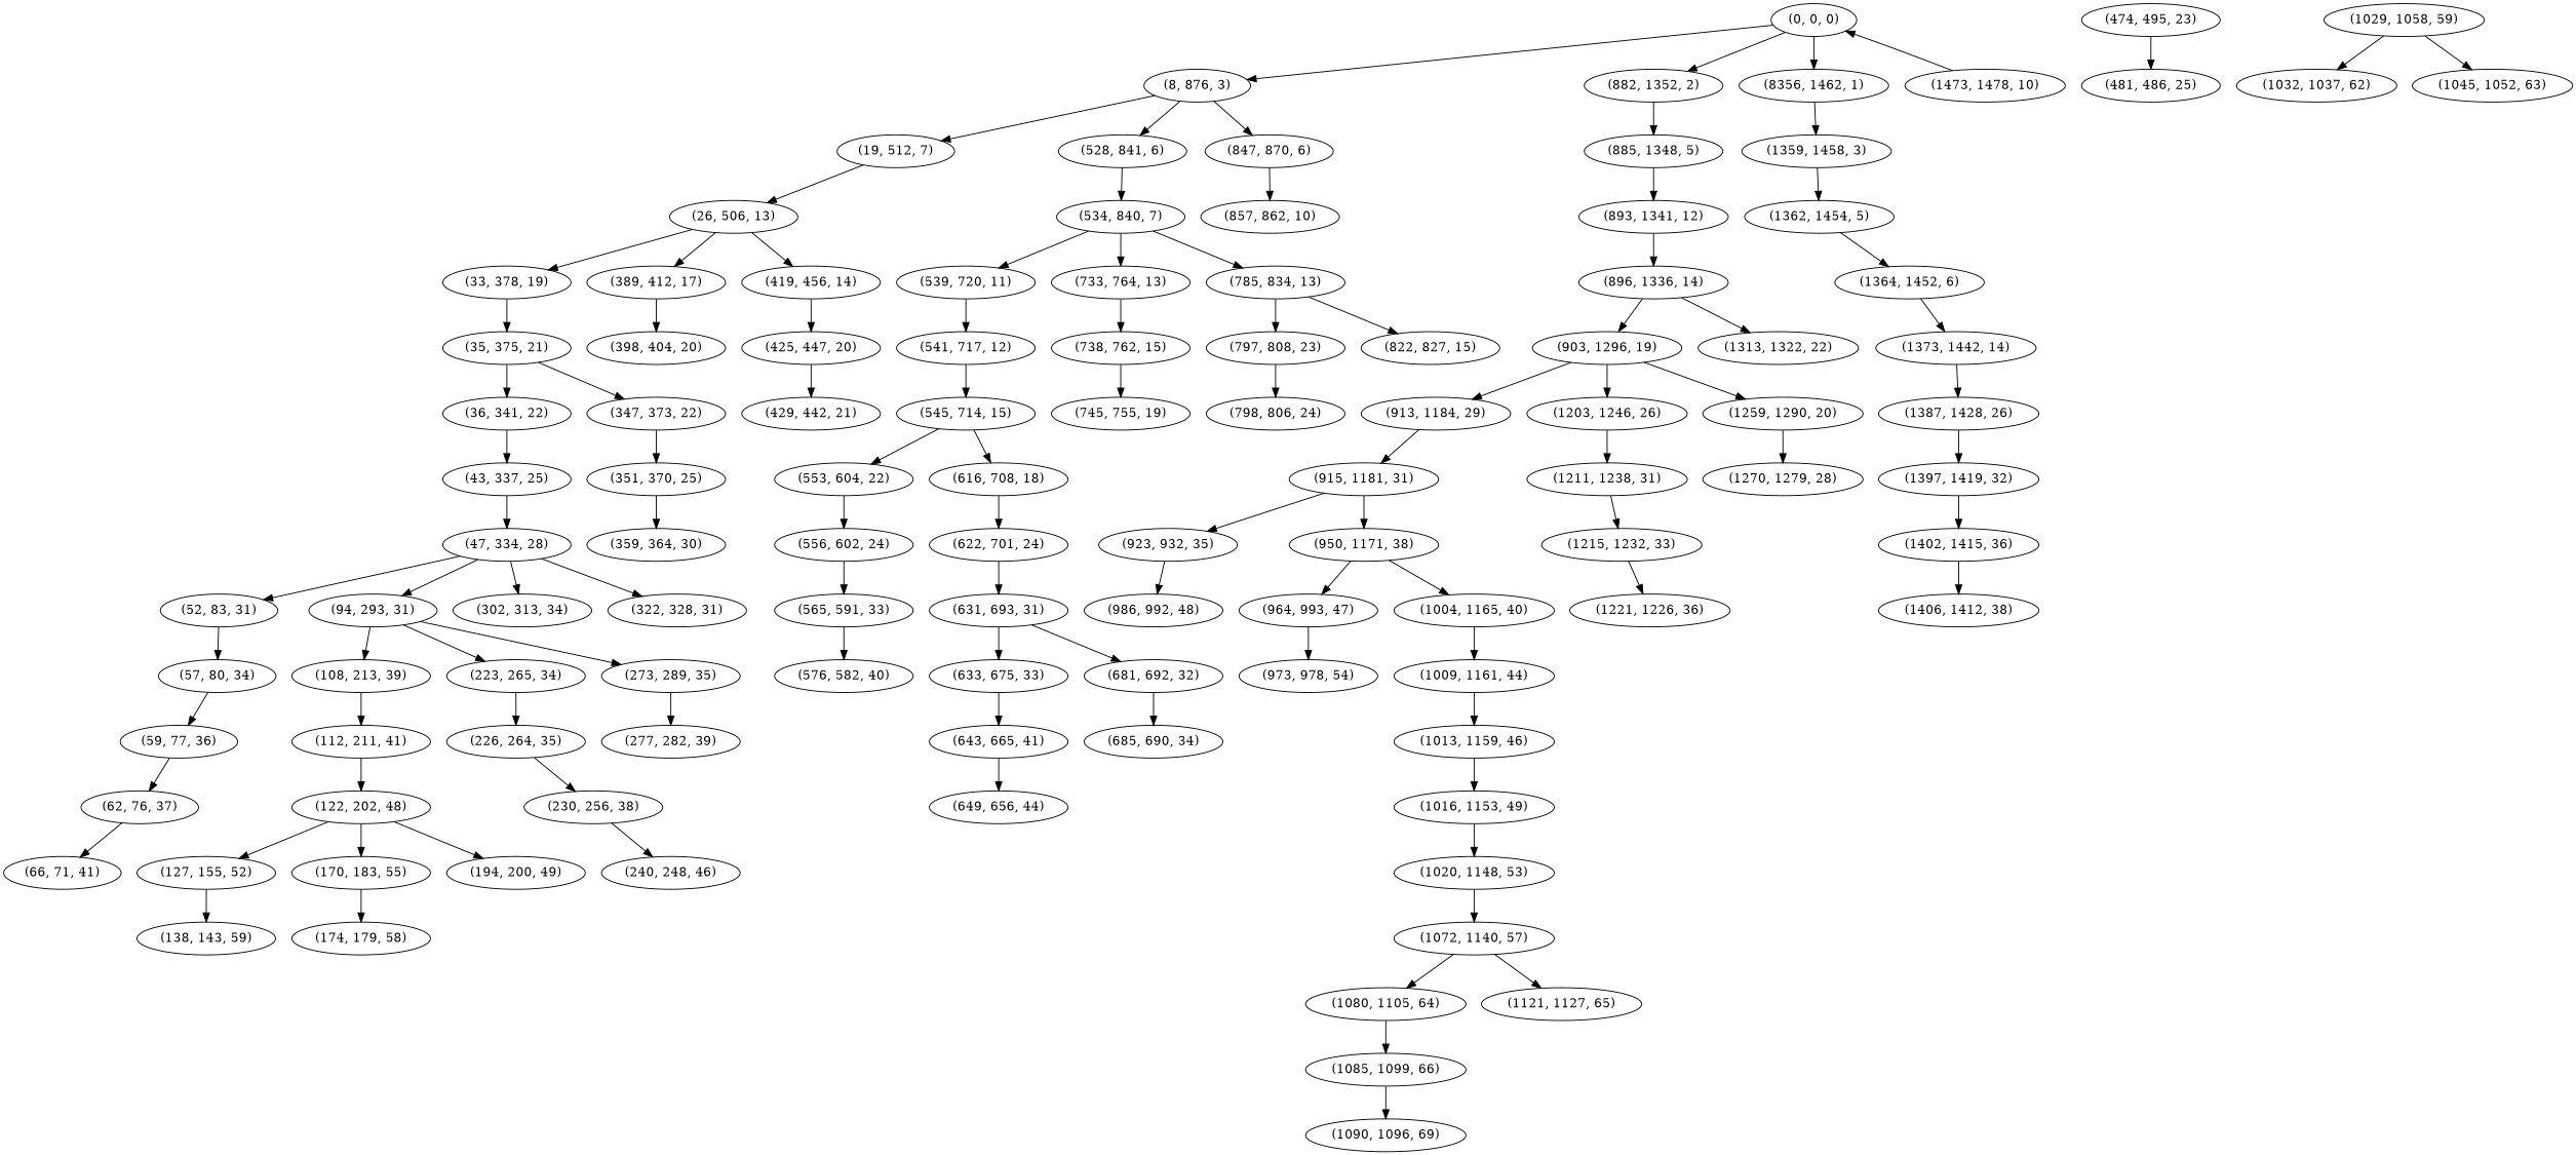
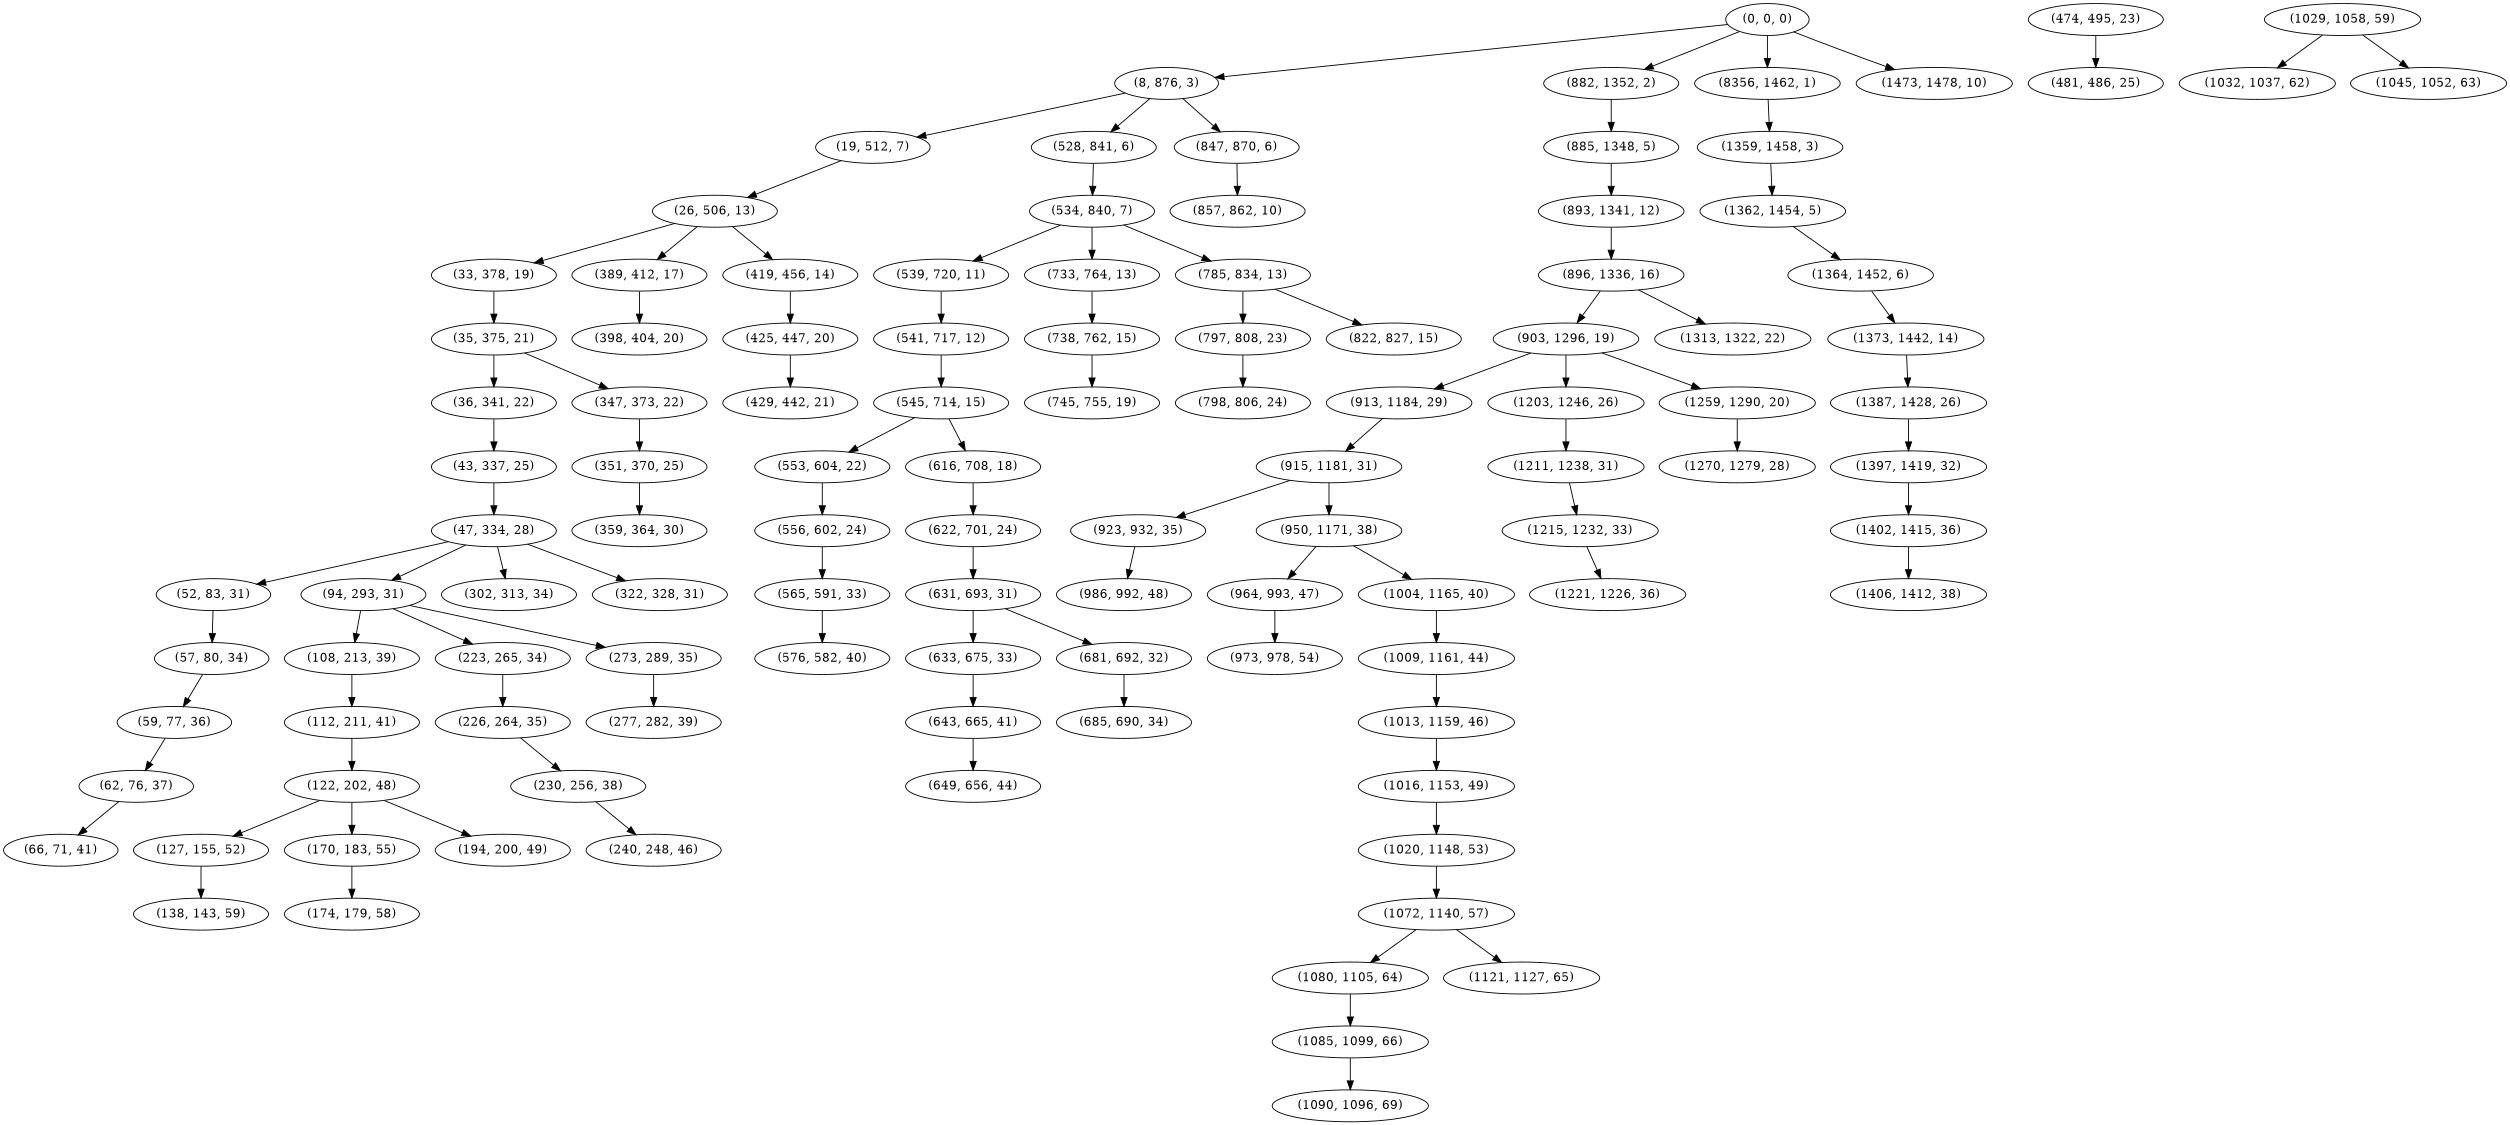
  digraph {
    "(0, 0, 0)"
    "(8, 876, 3)"
    "(882, 1352, 2)"
    n4 [label="(8356, 1462, 1)"]
    "(1473, 1478, 10)"
    "(19, 512, 7)"
    "(528, 841, 6)"
    "(847, 870, 6)"
    "(885, 1348, 5)"
    "(1359, 1458, 3)"
    "(26, 506, 13)"
    "(534, 840, 7)"
    "(857, 862, 10)"
    "(33, 378, 19)"
    "(389, 412, 17)"
    "(419, 456, 14)"
    "(35, 375, 21)"
    "(398, 404, 20)"
    "(425, 447, 20)"
    "(36, 341, 22)"
    "(347, 373, 22)"
    "(43, 337, 25)"
    "(351, 370, 25)"
    "(47, 334, 28)"
    "(52, 83, 31)"
    "(94, 293, 31)"
    "(302, 313, 34)"
    "(322, 328, 31)"
    "(57, 80, 34)"
    "(108, 213, 39)"
    "(223, 265, 34)"
    "(273, 289, 35)"
    "(59, 77, 36)"
    "(62, 76, 37)"
    "(66, 71, 41)"
    "(112, 211, 41)"
    "(226, 264, 35)"
    "(277, 282, 39)"
    "(122, 202, 48)"
    "(127, 155, 52)"
    "(170, 183, 55)"
    "(194, 200, 49)"
    "(138, 143, 59)"
    "(174, 179, 58)"
    "(230, 256, 38)"
    "(240, 248, 46)"
    "(359, 364, 30)"
    "(429, 442, 21)"
    "(474, 495, 23)"
    "(481, 486, 25)"
    "(539, 720, 11)"
    "(733, 764, 13)"
    "(785, 834, 13)"
    "(541, 717, 12)"
    "(738, 762, 15)"
    "(797, 808, 23)"
    "(822, 827, 15)"
    "(545, 714, 15)"
    "(553, 604, 22)"
    "(616, 708, 18)"
    "(556, 602, 24)"
    "(622, 701, 24)"
    "(565, 591, 33)"
    "(576, 582, 40)"
    "(631, 693, 31)"
    "(633, 675, 33)"
    "(681, 692, 32)"
    "(643, 665, 41)"
    "(685, 690, 34)"
    "(649, 656, 44)"
    "(745, 755, 19)"
    "(798, 806, 24)"
    "(893, 1341, 12)"
-   "(896, 1336, 14)"
+   "(896, 1336, 14)" [label="(896, 1336, 16)"]
    "(903, 1296, 19)"
    "(1313, 1322, 22)"
    "(913, 1184, 29)"
    "(1203, 1246, 26)"
    "(1259, 1290, 20)"
    "(915, 1181, 31)"
    "(1211, 1238, 31)"
    "(1270, 1279, 28)"
    "(923, 932, 35)"
    "(950, 1171, 38)"
    "(986, 992, 48)"
    "(964, 993, 47)"
    "(1004, 1165, 40)"
    "(973, 978, 54)"
    "(1009, 1161, 44)"
    "(1013, 1159, 46)"
    "(1016, 1153, 49)"
    "(1020, 1148, 53)"
    "(1072, 1140, 57)"
    "(1029, 1058, 59)"
    "(1032, 1037, 62)"
    "(1045, 1052, 63)"
    "(1080, 1105, 64)"
    "(1121, 1127, 65)"
    "(1085, 1099, 66)"
    "(1090, 1096, 69)"
    "(1215, 1232, 33)"
    "(1221, 1226, 36)"
    "(1362, 1454, 5)"
    "(1364, 1452, 6)"
    "(1373, 1442, 14)"
    "(1387, 1428, 26)"
    "(1397, 1419, 32)"
    "(1402, 1415, 36)"
    "(1406, 1412, 38)"
    "(0, 0, 0)" -> "(8, 876, 3)"
    "(0, 0, 0)" -> "(882, 1352, 2)"
    "(0, 0, 0)" -> n4
-   "(1473, 1478, 10)" -> "(0, 0, 0)"
+   "(0, 0, 0)" -> "(1473, 1478, 10)"
    "(8, 876, 3)" -> "(19, 512, 7)"
    "(8, 876, 3)" -> "(528, 841, 6)"
    "(8, 876, 3)" -> "(847, 870, 6)"
    "(882, 1352, 2)" -> "(885, 1348, 5)"
    n4 -> "(1359, 1458, 3)"
    "(19, 512, 7)" -> "(26, 506, 13)"
    "(528, 841, 6)" -> "(534, 840, 7)"
    "(847, 870, 6)" -> "(857, 862, 10)"
    "(885, 1348, 5)" -> "(893, 1341, 12)"
    "(1359, 1458, 3)" -> "(1362, 1454, 5)"
    "(26, 506, 13)" -> "(33, 378, 19)"
    "(26, 506, 13)" -> "(389, 412, 17)"
    "(26, 506, 13)" -> "(419, 456, 14)"
    "(534, 840, 7)" -> "(539, 720, 11)"
    "(534, 840, 7)" -> "(733, 764, 13)"
    "(534, 840, 7)" -> "(785, 834, 13)"
    "(33, 378, 19)" -> "(35, 375, 21)"
    "(389, 412, 17)" -> "(398, 404, 20)"
    "(419, 456, 14)" -> "(425, 447, 20)"
    "(35, 375, 21)" -> "(36, 341, 22)"
    "(35, 375, 21)" -> "(347, 373, 22)"
    "(425, 447, 20)" -> "(429, 442, 21)"
    "(36, 341, 22)" -> "(43, 337, 25)"
    "(347, 373, 22)" -> "(351, 370, 25)"
    "(43, 337, 25)" -> "(47, 334, 28)"
    "(351, 370, 25)" -> "(359, 364, 30)"
    "(47, 334, 28)" -> "(52, 83, 31)"
    "(47, 334, 28)" -> "(94, 293, 31)"
    "(47, 334, 28)" -> "(302, 313, 34)"
    "(47, 334, 28)" -> "(322, 328, 31)"
    "(52, 83, 31)" -> "(57, 80, 34)"
    "(94, 293, 31)" -> "(108, 213, 39)"
    "(94, 293, 31)" -> "(223, 265, 34)"
    "(94, 293, 31)" -> "(273, 289, 35)"
    "(57, 80, 34)" -> "(59, 77, 36)"
    "(108, 213, 39)" -> "(112, 211, 41)"
    "(223, 265, 34)" -> "(226, 264, 35)"
    "(273, 289, 35)" -> "(277, 282, 39)"
    "(59, 77, 36)" -> "(62, 76, 37)"
    "(62, 76, 37)" -> "(66, 71, 41)"
    "(112, 211, 41)" -> "(122, 202, 48)"
    "(226, 264, 35)" -> "(230, 256, 38)"
    "(122, 202, 48)" -> "(127, 155, 52)"
    "(122, 202, 48)" -> "(170, 183, 55)"
    "(122, 202, 48)" -> "(194, 200, 49)"
    "(127, 155, 52)" -> "(138, 143, 59)"
    "(170, 183, 55)" -> "(174, 179, 58)"
    "(230, 256, 38)" -> "(240, 248, 46)"
    "(474, 495, 23)" -> "(481, 486, 25)"
    "(539, 720, 11)" -> "(541, 717, 12)"
    "(733, 764, 13)" -> "(738, 762, 15)"
    "(785, 834, 13)" -> "(797, 808, 23)"
    "(785, 834, 13)" -> "(822, 827, 15)"
    "(541, 717, 12)" -> "(545, 714, 15)"
    "(738, 762, 15)" -> "(745, 755, 19)"
    "(797, 808, 23)" -> "(798, 806, 24)"
    "(545, 714, 15)" -> "(553, 604, 22)"
    "(545, 714, 15)" -> "(616, 708, 18)"
    "(553, 604, 22)" -> "(556, 602, 24)"
    "(616, 708, 18)" -> "(622, 701, 24)"
    "(556, 602, 24)" -> "(565, 591, 33)"
    "(622, 701, 24)" -> "(631, 693, 31)"
    "(565, 591, 33)" -> "(576, 582, 40)"
    "(631, 693, 31)" -> "(633, 675, 33)"
    "(631, 693, 31)" -> "(681, 692, 32)"
    "(633, 675, 33)" -> "(643, 665, 41)"
    "(681, 692, 32)" -> "(685, 690, 34)"
    "(643, 665, 41)" -> "(649, 656, 44)"
    "(893, 1341, 12)" -> "(896, 1336, 14)"
    "(896, 1336, 14)" -> "(903, 1296, 19)"
    "(896, 1336, 14)" -> "(1313, 1322, 22)"
    "(903, 1296, 19)" -> "(913, 1184, 29)"
    "(903, 1296, 19)" -> "(1203, 1246, 26)"
    "(903, 1296, 19)" -> "(1259, 1290, 20)"
    "(913, 1184, 29)" -> "(915, 1181, 31)"
    "(1203, 1246, 26)" -> "(1211, 1238, 31)"
    "(1259, 1290, 20)" -> "(1270, 1279, 28)"
    "(915, 1181, 31)" -> "(923, 932, 35)"
    "(915, 1181, 31)" -> "(950, 1171, 38)"
    "(1211, 1238, 31)" -> "(1215, 1232, 33)"
    "(923, 932, 35)" -> "(986, 992, 48)"
    "(950, 1171, 38)" -> "(964, 993, 47)"
    "(950, 1171, 38)" -> "(1004, 1165, 40)"
    "(964, 993, 47)" -> "(973, 978, 54)"
    "(1004, 1165, 40)" -> "(1009, 1161, 44)"
    "(1009, 1161, 44)" -> "(1013, 1159, 46)"
    "(1013, 1159, 46)" -> "(1016, 1153, 49)"
    "(1016, 1153, 49)" -> "(1020, 1148, 53)"
    "(1020, 1148, 53)" -> "(1072, 1140, 57)"
    "(1072, 1140, 57)" -> "(1080, 1105, 64)"
    "(1072, 1140, 57)" -> "(1121, 1127, 65)"
    "(1029, 1058, 59)" -> "(1032, 1037, 62)"
    "(1029, 1058, 59)" -> "(1045, 1052, 63)"
    "(1080, 1105, 64)" -> "(1085, 1099, 66)"
    "(1085, 1099, 66)" -> "(1090, 1096, 69)"
    "(1215, 1232, 33)" -> "(1221, 1226, 36)"
    "(1362, 1454, 5)" -> "(1364, 1452, 6)"
    "(1364, 1452, 6)" -> "(1373, 1442, 14)"
    "(1373, 1442, 14)" -> "(1387, 1428, 26)"
    "(1387, 1428, 26)" -> "(1397, 1419, 32)"
    "(1397, 1419, 32)" -> "(1402, 1415, 36)"
    "(1402, 1415, 36)" -> "(1406, 1412, 38)"
  }
